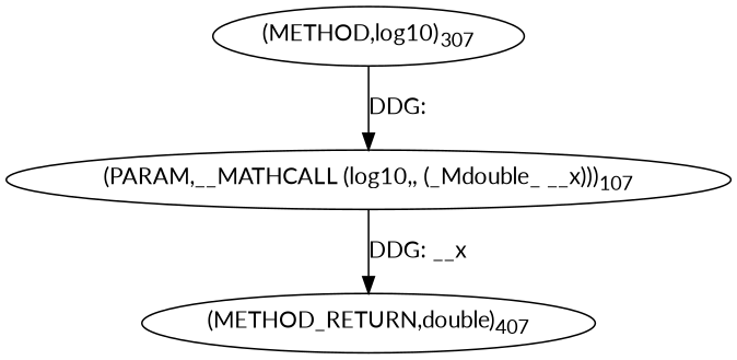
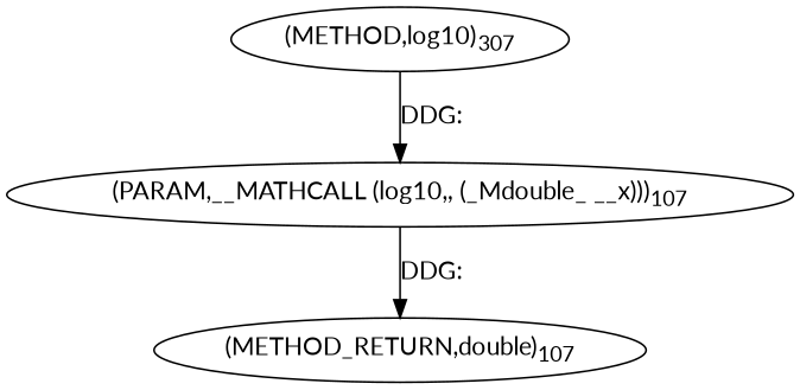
  digraph {
    fontname=Lato
    node [fontname=Lato]
    edge [fontname=Lato]
    n1 [label=<(METHOD,log10)<SUB>307</SUB>>]
    n2 [label=<(PARAM,__MATHCALL (log10,, (_Mdouble_ __x)))<SUB>107</SUB>>]
-   n3 [label=<(METHOD_RETURN,double)<SUB>407</SUB>>]
+   n3 [label=<(METHOD_RETURN,double)<SUB>107</SUB>>]
    n1 -> n2 [label="DDG: "]
-   n2 -> n3 [label="DDG: __x"]
+   n2 -> n3 [label="DDG: "]
  }
